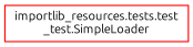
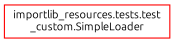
  digraph {
    rankdir=TB
    fontname=Ubuntu
-   n1 [color=red fillcolor=white fontname=Ubuntu fontsize=10 height=0.2 label="importlib_resources.tests.test\l_test.SimpleLoader" shape=record style=filled width=0.4]
+   n1 [color=red fillcolor=white fontname=Ubuntu fontsize=10 height=0.2 label="importlib_resources.tests.test\l_custom.SimpleLoader" shape=record style=filled width=0.4]
  }
